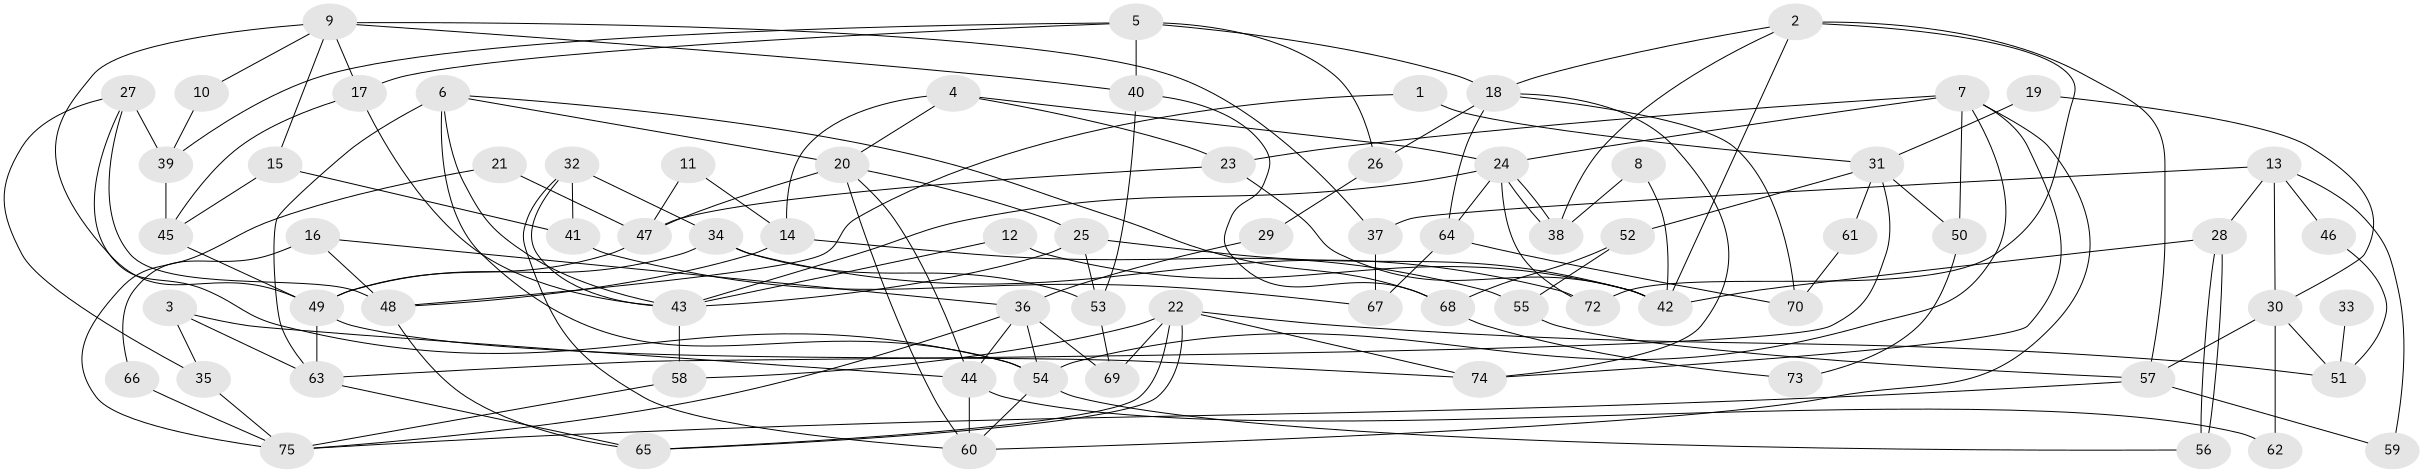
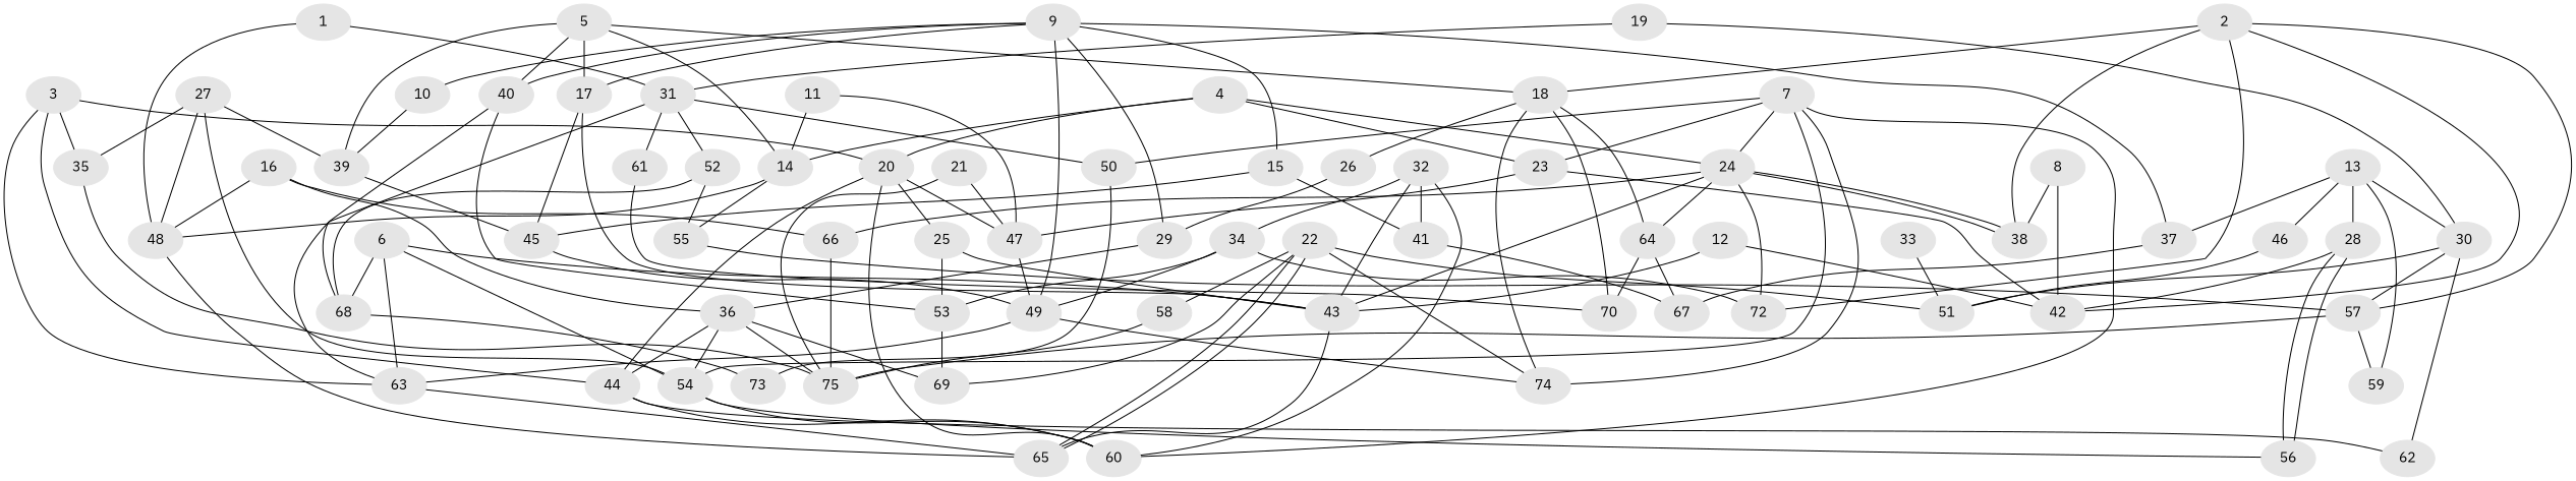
  graph {
    fontname="IBM Plex Sans"
    node [color=gray90 fontname="IBM Plex Sans" style=filled]
    edge [fontname="IBM Plex Sans"]
    1
    31
    48
    63
    50
    52
    61
    65
    2
    18
    38
    42
    57
    72
    74
    26
    64
    70
    59
    75
    3
    35
    44
    60
    62
    4
    14
    20
    23
    24
    55
    47
    25
    43
    66
    5
    17
    39
    40
    45
    68
    53
    6
    54
    56
    73
    7
    8
    9
    10
    15
    29
    37
    49
    41
    36
    67
    11
    12
    13
    28
    30
    46
    51
    16
    69
    19
    21
    22
    58
    27
    32
    34
    33
    1 -- 31
    1 -- 48
    31 -- 63
    31 -- 50
    31 -- 52
    31 -- 61
    48 -- 65
    63 -- 65
    50 -- 73
    52 -- 55
    52 -- 68
    61 -- 70
    2 -- 18
    2 -- 38
    2 -- 42
    2 -- 57
    2 -- 72
    18 -- 74
    18 -- 26
    18 -- 64
    18 -- 70
    57 -- 59
    57 -- 75
    26 -- 29
    64 -- 70
    64 -- 67
    3 -- 63
    3 -- 35
    3 -- 44
    35 -- 75
    44 -- 60
    44 -- 62
    4 -- 14
    4 -- 20
    4 -- 23
    4 -- 24
    14 -- 48
    14 -- 55
    20 -- 44
    20 -- 60
    20 -- 47
    20 -- 25
    23 -- 42
    23 -- 47
    24 -- 38
    24 -- 38
    24 -- 72
    24 -- 64
    24 -- 43
+   24 -- 66
    55 -- 57
    47 -- 49
-   25 -- 42
    25 -- 43
    25 -- 53
-   43 -- 58
+   43 -- 65
    66 -- 75
    5 -- 18
-   5 -- 26
+   5 -- 14
    5 -- 17
    5 -- 39
    5 -- 40
    17 -- 43
    17 -- 45
    39 -- 45
    40 -- 68
    40 -- 53
    45 -- 49
    68 -- 73
    53 -- 69
    6 -- 63
-   6 -- 20
+   3 -- 20
    6 -- 43
    6 -- 68
    6 -- 54
    54 -- 60
    54 -- 56
    7 -- 50
    7 -- 74
    7 -- 60
    7 -- 23
    7 -- 24
    7 -- 54
    8 -- 38
    8 -- 42
    9 -- 17
    9 -- 40
    9 -- 10
    9 -- 15
+   9 -- 29
    9 -- 37
    9 -- 49
    10 -- 39
    15 -- 45
    15 -- 41
    29 -- 36
    37 -- 67
    49 -- 63
    49 -- 74
    41 -- 67
    36 -- 75
    36 -- 44
    36 -- 54
    36 -- 69
    11 -- 14
    11 -- 47
    12 -- 42
    12 -- 43
    13 -- 59
    13 -- 37
    13 -- 28
    13 -- 30
    13 -- 46
    28 -- 42
    28 -- 56
    28 -- 56
    30 -- 57
    30 -- 62
    30 -- 51
    46 -- 51
    16 -- 48
    16 -- 66
    16 -- 36
    19 -- 31
    19 -- 30
    21 -- 75
    21 -- 47
    22 -- 65
    22 -- 65
    22 -- 74
    22 -- 51
    22 -- 69
    22 -- 58
    58 -- 75
    27 -- 48
    27 -- 35
    27 -- 39
    27 -- 54
    32 -- 60
    32 -- 43
    32 -- 41
    32 -- 34
    34 -- 72
    34 -- 53
    34 -- 49
    33 -- 51
  }
